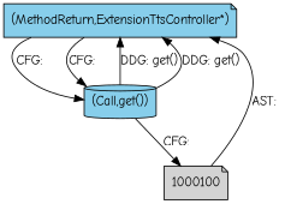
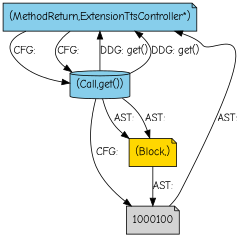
  digraph {
    fontname="Comic Neue"
    node [fillcolor=skyblue fontname="Comic Neue" shape=note style=filled]
    edge [fontname="Comic Neue"]
    n1 [label="(MethodReturn,ExtensionTtsController*)"]
    n2 [label="(Call,get())" shape=cylinder]
    1000100 [fillcolor=lightgrey]
+   n4 [fillcolor=gold label="(Block,)"]
    n1 -> n2 [label="CFG: "]
    n1 -> n2 [label="CFG: "]
    n2 -> n1 [label="DDG: get()"]
    n2 -> n1 [label="DDG: get()"]
    n2 -> 1000100 [label="CFG: "]
+   n2 -> n4 [label="AST: "]
+   n2 -> n4 [label="AST: "]
    1000100 -> n1 [label="AST: "]
+   n4 -> 1000100 [label="AST: "]
  }
